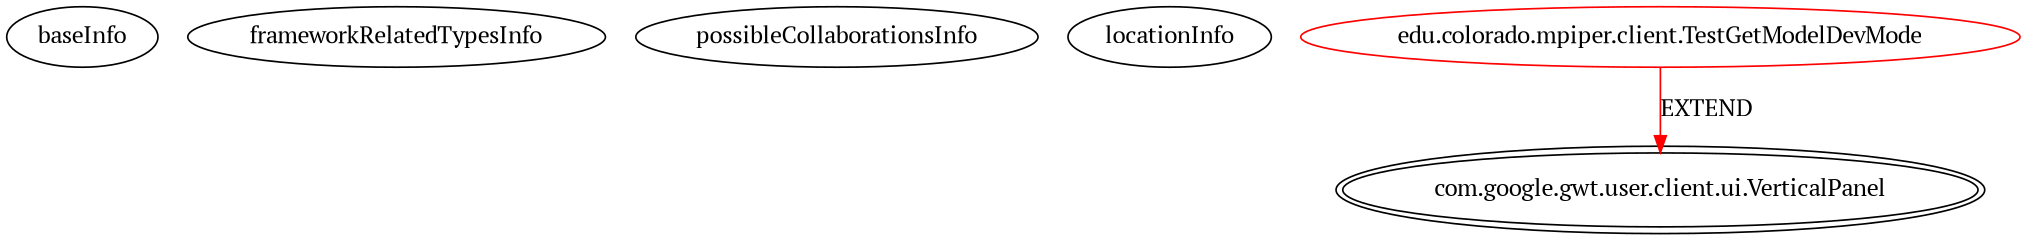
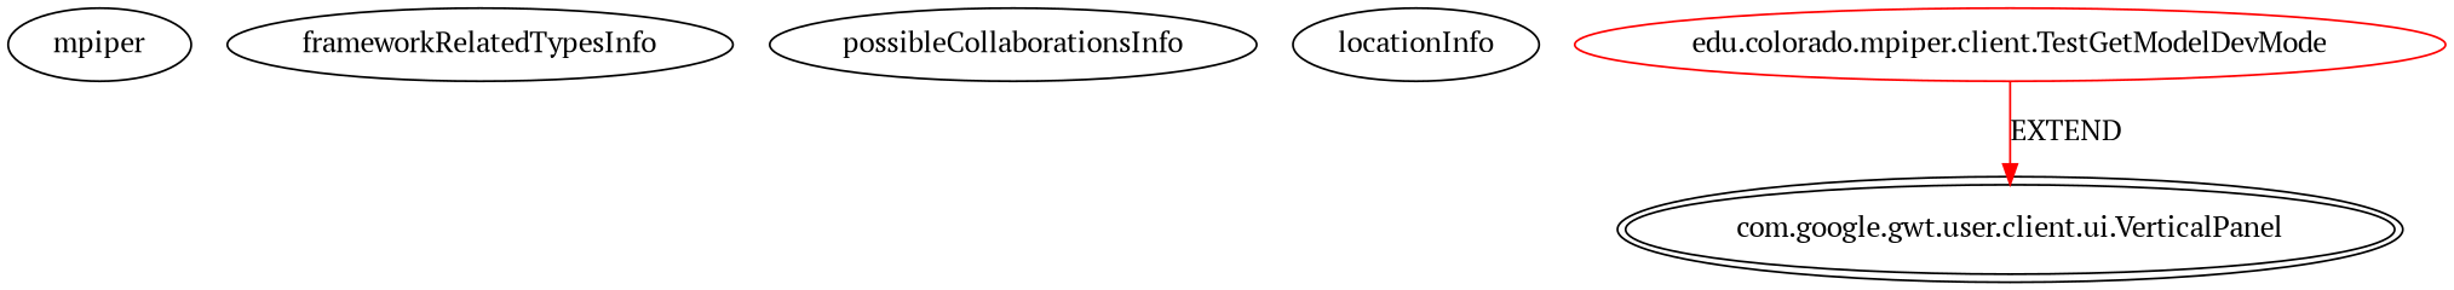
  digraph {
    fontname="PT Serif"
    node [fontname="PT Serif"]
-   baseInfo [category=extension_graph graphId=3759 isAnonymous=false possibleRelation=false]
+   baseInfo [category=extension_graph graphId=3759 isAnonymous=false possibleRelation=false label=mpiper]
    frameworkRelatedTypesInfo [0="com.google.gwt.user.client.ui.VerticalPanel"]
    possibleCollaborationsInfo
    locationInfo [contextSignature=TestGetModelDevMode filePath="/mdpiper-GWTandHTTP/GWT-HTTP-example-master/src/edu/colorado/mpiper/client/TestGetModelDevMode.java" graphId=3759 projectName="mdpiper-GWTandHTTP"]
    n5 [color=red isFrameworkType=false label="edu.colorado.mpiper.client.TestGetModelDevMode" vertexType=ROOT_CLIENT_CLASS_DECLARATION]
    n6 [isFrameworkType=true label="com.google.gwt.user.client.ui.VerticalPanel" peripheries=2 vertexType=FRAMEWORK_CLASS_TYPE]
    n5 -> n6 [color=red label=EXTEND fontname="PT Serif"]
  }
